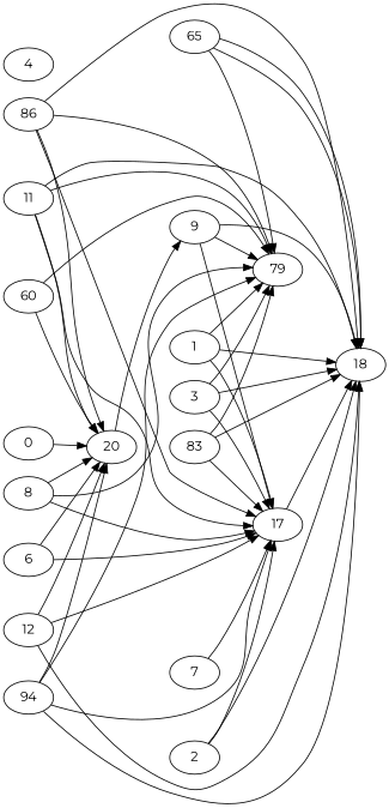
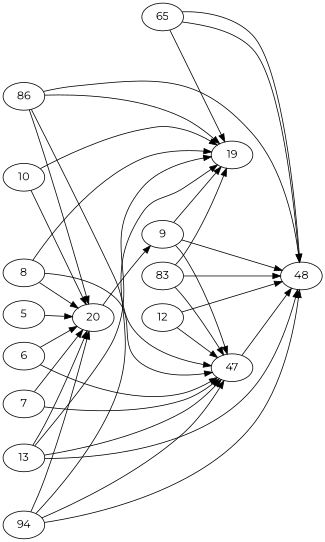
  digraph {
    fontname=Montserrat
    rankdir=LR
    node [alpha=0.07 fontname=Montserrat]
    edge [fontname=Montserrat]
-   1 [alpha=0.15 expect_size=40464384]
-   17 [expect_size=40732672]
-   18 [alpha=0.14 expect_size=52323328]
-   19 [alpha=0.19 expect_size=19511296 label=79]
-   2 [alpha=0.05 expect_size=52123648]
-   3 [alpha=0.15 expect_size=22240256]
-   4 [alpha=0.05 expect_size=48538624]
-   5 [expect_size=49694720 label=0]
+   17 [expect_size=40732672 label=47]
+   18 [alpha=0.14 expect_size=52323328 label=48]
+   19 [alpha=0.19 expect_size=19511296]
+   5 [expect_size=49694720]
    20 [alpha=0.16 expect_size=40794112]
    9 [alpha=0.09 expect_size=39372800]
    6 [alpha=0.16 expect_size=6183936]
    7 [alpha=0.05 expect_size=16055296]
    8 [alpha=0.06 expect_size=40036352]
-   10 [alpha=0.02 expect_size=38468608 label=60]
-   11 [alpha=0.02 expect_size=33629184]
+   10 [alpha=0.02 expect_size=38468608]
+   11 [alpha=0.02 expect_size=33629184 label=13]
    12 [alpha=0.16 expect_size=21793792]
    n17 [alpha=0.13 expect_size=32846848 label=83]
    n18 [alpha=0.13 expect_size=20933632 label=94]
    n19 [alpha=0.06 expect_size=33558528 label=65]
    n20 [expect_size=51132416 label=86]
-   1 -> 17
-   1 -> 18
-   1 -> 19
    17 -> 18
-   2 -> 17
-   2 -> 18
-   3 -> 17
-   3 -> 18
-   3 -> 19
    5 -> 20
    20 -> 9
    9 -> 17
    9 -> 18
    9 -> 19
    6 -> 17
    6 -> 20
    7 -> 17
    8 -> 17
    8 -> 19
    8 -> 20
    10 -> 19
    10 -> 20
    11 -> 17
    11 -> 18
    11 -> 19
    11 -> 20
    12 -> 17
    12 -> 18
-   12 -> 20
+   7 -> 20
    n17 -> 17
    n17 -> 18
    n17 -> 19
    n18 -> 17
    n18 -> 18
    n18 -> 19
    n18 -> 20
    n19 -> 18
    n19 -> 18
    n19 -> 19
    n20 -> 17
    n20 -> 18
    n20 -> 19
    n20 -> 20
  }
